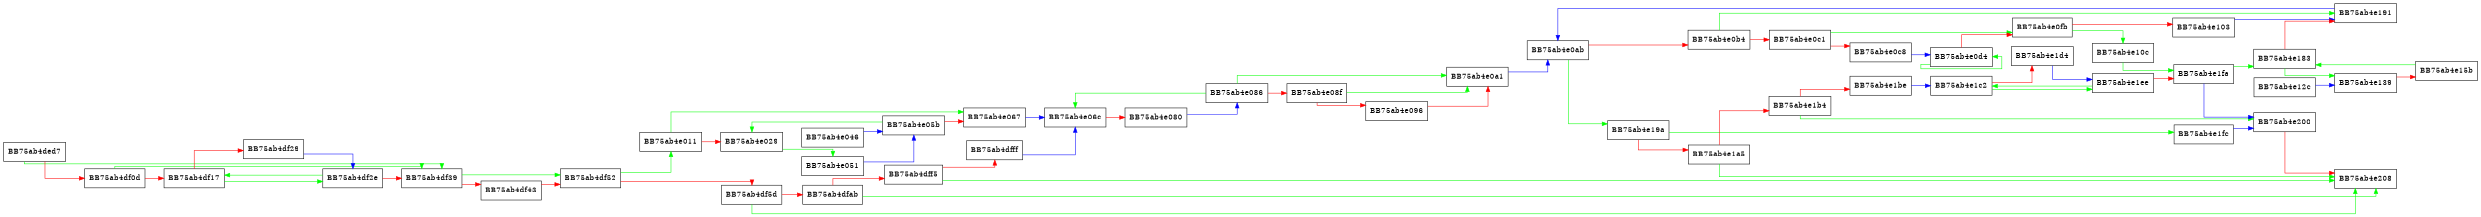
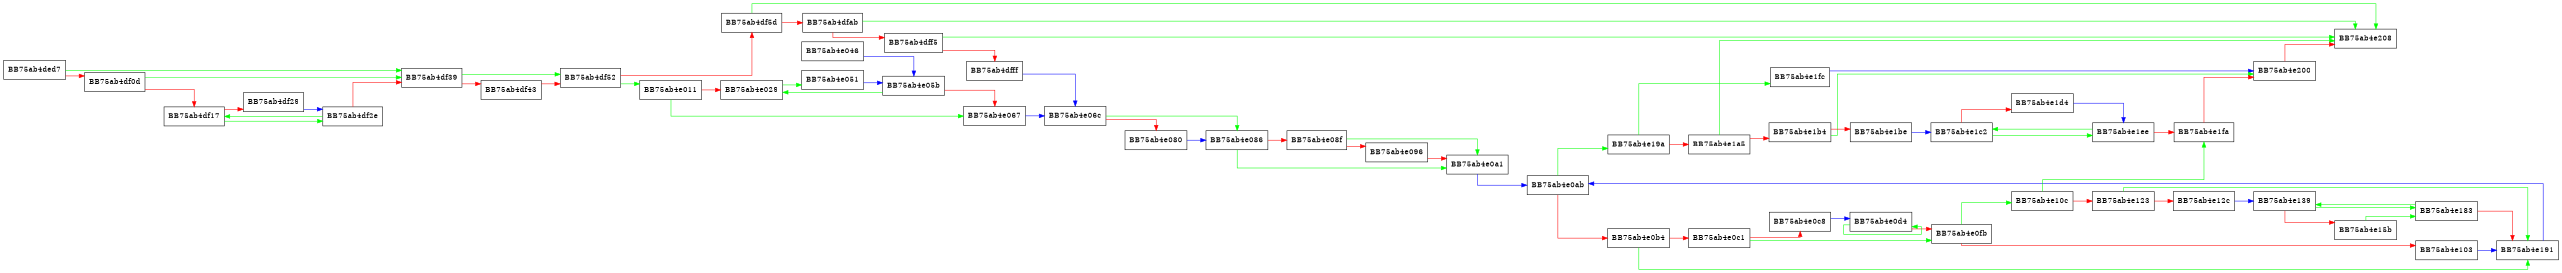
  digraph {
    rankdir=LR
    splines=ortho
    node [shape=box]
    edge [color=red]
    n1 [label=BB75ab4ded7]
    BB75ab4df39
    BB75ab4df0d
    BB75ab4df52
    BB75ab4df43
    BB75ab4df17
    BB75ab4e011
    BB75ab4df5d
    BB75ab4df2e
    BB75ab4df29
    BB75ab4e067
    BB75ab4e029
    BB75ab4e208
    BB75ab4dfab
    BB75ab4e06c
    BB75ab4e051
    BB75ab4dff5
    BB75ab4dfff
    BB75ab4e086
    BB75ab4e080
    BB75ab4e0a1
    BB75ab4e08f
    BB75ab4e05b
    BB75ab4e046
    BB75ab4e0ab
    BB75ab4e096
    BB75ab4e19a
    BB75ab4e0b4
    BB75ab4e1fc
    BB75ab4e1a5
    BB75ab4e191
    BB75ab4e0c1
    BB75ab4e200
    BB75ab4e1b4
    BB75ab4e0fb
    BB75ab4e0c8
    BB75ab4e10c
    BB75ab4e103
    BB75ab4e0d4
+   BB75ab4e123
    BB75ab4e1fa
    BB75ab4e12c
    BB75ab4e139
    BB75ab4e183
    BB75ab4e15b
    BB75ab4e1be
    BB75ab4e1c2
    BB75ab4e1ee
    BB75ab4e1d4
    n1 -> BB75ab4df39 [color=green]
    n1 -> BB75ab4df0d
    BB75ab4df39 -> BB75ab4df52 [color=green]
    BB75ab4df39 -> BB75ab4df43
    BB75ab4df0d -> BB75ab4df39 [color=green]
    BB75ab4df0d -> BB75ab4df17
    BB75ab4df52 -> BB75ab4e011 [color=green]
    BB75ab4df52 -> BB75ab4df5d
    BB75ab4df43 -> BB75ab4df52
    BB75ab4df17 -> BB75ab4df2e [color=green]
    BB75ab4df17 -> BB75ab4df29
    BB75ab4e011 -> BB75ab4e067 [color=green]
    BB75ab4e011 -> BB75ab4e029
    BB75ab4df5d -> BB75ab4e208 [color=green]
    BB75ab4df5d -> BB75ab4dfab
    BB75ab4df2e -> BB75ab4df39
    BB75ab4df2e -> BB75ab4df17 [color=green]
    BB75ab4df29 -> BB75ab4df2e [color=blue]
    BB75ab4e067 -> BB75ab4e06c [color=blue]
    BB75ab4e029 -> BB75ab4e051 [color=green]
    BB75ab4dfab -> BB75ab4e208 [color=green]
    BB75ab4dfab -> BB75ab4dff5
-   BB75ab4e086 -> BB75ab4e06c [color=green]
+   BB75ab4e06c -> BB75ab4e086 [color=green]
    BB75ab4e06c -> BB75ab4e080
    BB75ab4e051 -> BB75ab4e05b [color=blue]
    BB75ab4dff5 -> BB75ab4e208 [color=green]
    BB75ab4dff5 -> BB75ab4dfff
    BB75ab4dfff -> BB75ab4e06c [color=blue]
    BB75ab4e086 -> BB75ab4e0a1 [color=green]
    BB75ab4e086 -> BB75ab4e08f
    BB75ab4e080 -> BB75ab4e086 [color=blue]
    BB75ab4e0a1 -> BB75ab4e0ab [color=blue]
    BB75ab4e08f -> BB75ab4e0a1 [color=green]
    BB75ab4e08f -> BB75ab4e096
    BB75ab4e05b -> BB75ab4e067
    BB75ab4e05b -> BB75ab4e029 [color=green]
    BB75ab4e046 -> BB75ab4e05b [color=blue]
    BB75ab4e0ab -> BB75ab4e19a [color=green]
    BB75ab4e0ab -> BB75ab4e0b4
    BB75ab4e096 -> BB75ab4e0a1
    BB75ab4e19a -> BB75ab4e1fc [color=green]
    BB75ab4e19a -> BB75ab4e1a5
    BB75ab4e0b4 -> BB75ab4e191 [color=green]
    BB75ab4e0b4 -> BB75ab4e0c1
    BB75ab4e1fc -> BB75ab4e200 [color=blue]
    BB75ab4e1a5 -> BB75ab4e208 [color=green]
    BB75ab4e1a5 -> BB75ab4e1b4
    BB75ab4e191 -> BB75ab4e0ab [color=blue]
    BB75ab4e0c1 -> BB75ab4e0fb [color=green]
    BB75ab4e0c1 -> BB75ab4e0c8
    BB75ab4e200 -> BB75ab4e208
    BB75ab4e1b4 -> BB75ab4e200 [color=green]
    BB75ab4e1b4 -> BB75ab4e1be
    BB75ab4e0fb -> BB75ab4e10c [color=green]
    BB75ab4e0fb -> BB75ab4e103
    BB75ab4e0c8 -> BB75ab4e0d4 [color=blue]
+   BB75ab4e10c -> BB75ab4e123
    BB75ab4e10c -> BB75ab4e1fa [color=green]
    BB75ab4e103 -> BB75ab4e191 [color=blue]
    BB75ab4e0d4 -> BB75ab4e0fb
    BB75ab4e0d4 -> BB75ab4e0d4 [color=green]
-   BB75ab4e1fa -> BB75ab4e200 [color=blue]
+   BB75ab4e123 -> BB75ab4e191 [color=green]
+   BB75ab4e123 -> BB75ab4e12c
+   BB75ab4e1fa -> BB75ab4e200
    BB75ab4e12c -> BB75ab4e139 [color=blue]
-   BB75ab4e1fa -> BB75ab4e183 [color=green]
+   BB75ab4e139 -> BB75ab4e183 [color=green]
    BB75ab4e139 -> BB75ab4e15b
    BB75ab4e183 -> BB75ab4e191
    BB75ab4e183 -> BB75ab4e139 [color=green]
    BB75ab4e15b -> BB75ab4e183 [color=green]
    BB75ab4e1be -> BB75ab4e1c2 [color=blue]
    BB75ab4e1c2 -> BB75ab4e1ee [color=green]
    BB75ab4e1c2 -> BB75ab4e1d4
    BB75ab4e1ee -> BB75ab4e1fa
    BB75ab4e1ee -> BB75ab4e1c2 [color=green]
    BB75ab4e1d4 -> BB75ab4e1ee [color=blue]
  }
